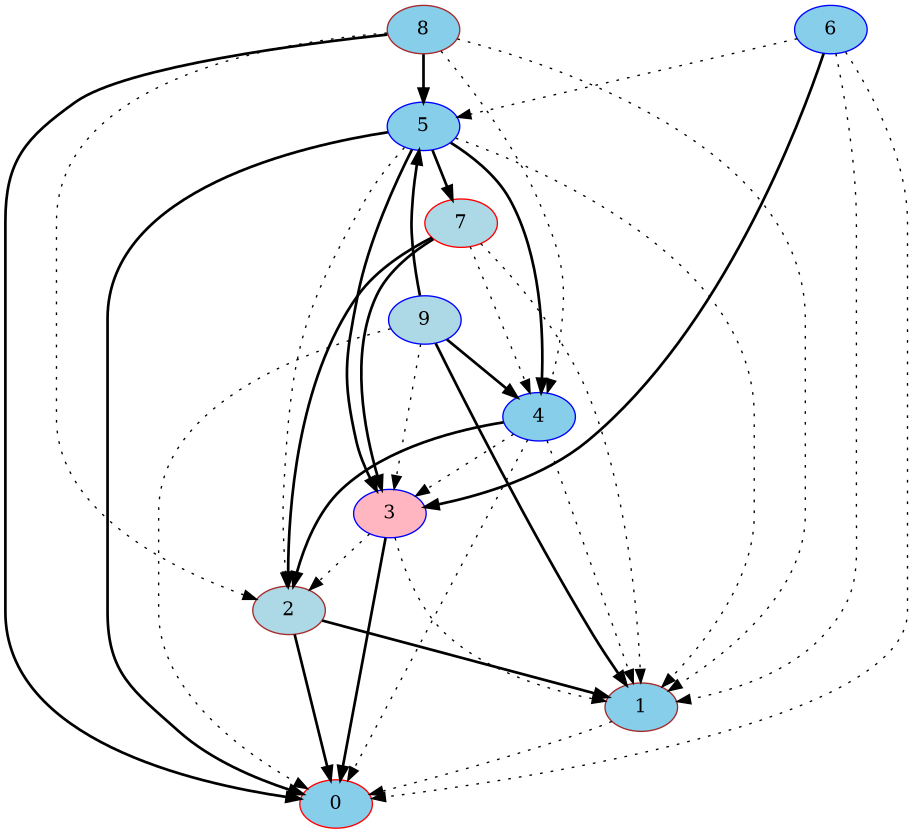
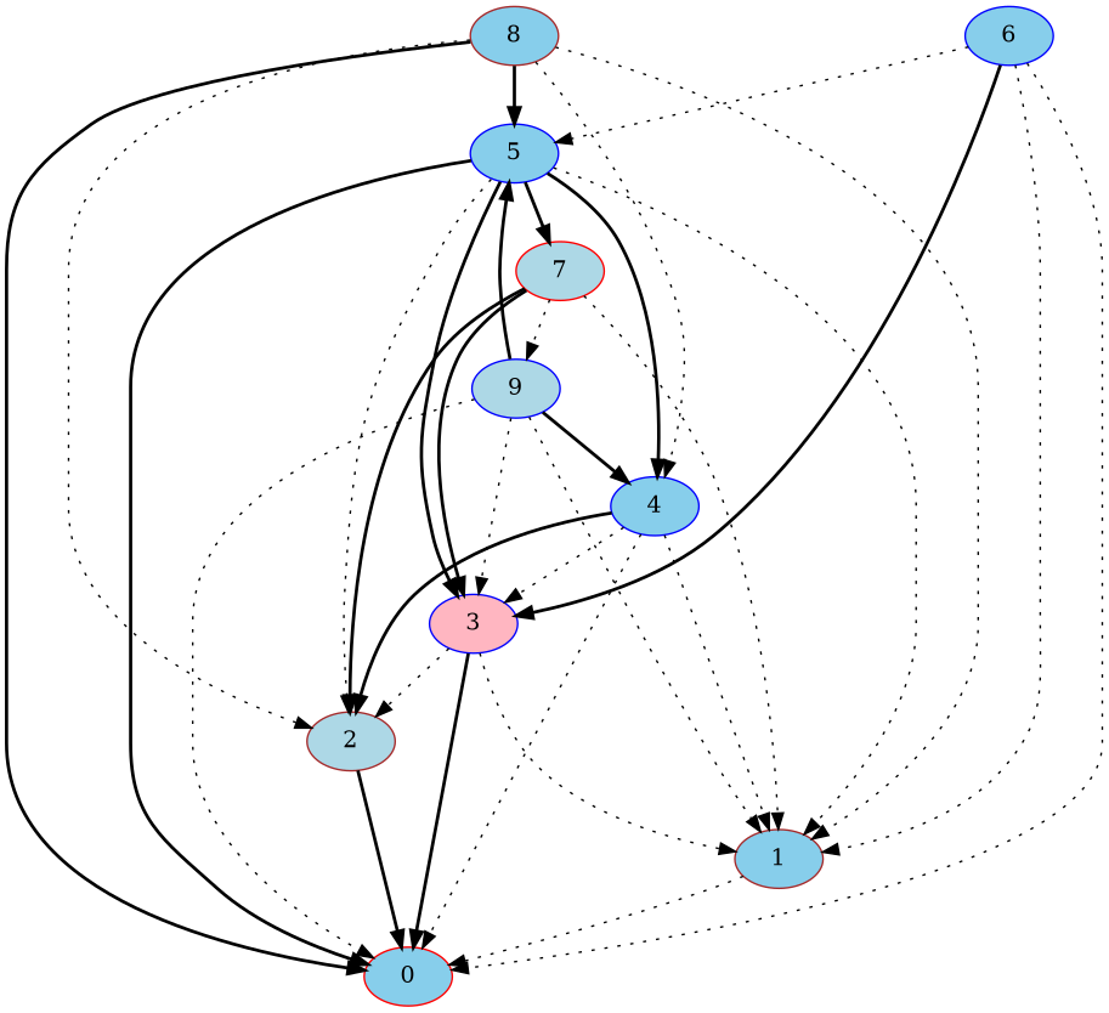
  digraph {
    node [color=blue fillcolor=skyblue style=filled]
    edge [style=dotted]
    0 [color=red]
    1 [color=brown]
    2 [color=brown fillcolor=lightblue]
    3 [fillcolor=lightpink]
    4
    5
    7 [color=red fillcolor=lightblue]
    6
    8 [color=brown]
    9 [fillcolor=lightblue]
    1 -> 0
    2 -> 0 [style=bold]
-   2 -> 1 [style=bold]
    3 -> 0 [style=bold]
    3 -> 1
    3 -> 2
    4 -> 0
    4 -> 1
    4 -> 2 [style=bold]
    4 -> 3
    5 -> 0 [style=bold]
    5 -> 1
    5 -> 2
    5 -> 3 [style=bold]
    5 -> 4 [style=bold]
    5 -> 7 [style=bold]
    7 -> 1
    7 -> 2 [style=bold]
    7 -> 3 [style=bold]
-   7 -> 4
+   7 -> 9
    6 -> 0
    6 -> 1
    6 -> 3 [style=bold]
    6 -> 5
    8 -> 0 [style=bold]
    8 -> 1
    8 -> 2
    8 -> 4
    8 -> 5 [style=bold]
    9 -> 0
-   9 -> 1 [style=bold]
+   9 -> 1
    9 -> 3
    9 -> 4 [style=bold]
    9 -> 5 [style=bold]
  }
